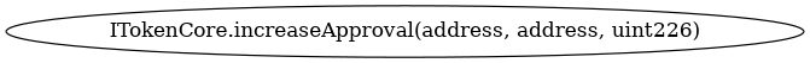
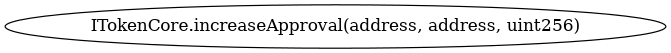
  digraph {
    rankdir=LR
-   "ITokenCore.increaseApproval(address, address, uint256)" [height=0.5 width=6.4366 label="ITokenCore.increaseApproval(address, address, uint226)"]
+   "ITokenCore.increaseApproval(address, address, uint256)" [height=0.5 width=6.4366]
  }
